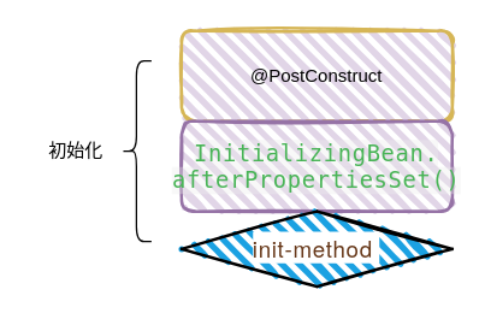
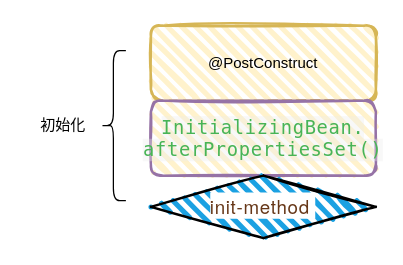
  <mxCell id="0" />
  <mxCell id="1" parent="0" />
- <mxCell id="2" value="@PostConstruct" style="rounded=1;whiteSpace=wrap;html=1;strokeWidth=2;fillWeight=4;hachureGap=8;hachureAngle=45;fillColor=#e1d5e7;sketch=1;strokeColor=#d6b656;" vertex="1" parent="1"><mxGeometry x="120" y="20" width="180" height="60" as="geometry" /></mxCell>
- <mxCell id="3" value="&lt;span style=&quot;color: rgb(72 , 180 , 86) ; font-family: monospace ; font-size: 15px ; letter-spacing: 0.544px ; text-align: left ; background-color: rgba(235 , 235 , 235 , 0.35)&quot;&gt;InitializingBean.&lt;br&gt;afterPropertiesSet()&lt;/span&gt;" style="rounded=1;whiteSpace=wrap;html=1;strokeWidth=2;fillWeight=4;hachureGap=8;hachureAngle=45;fillColor=#e1d5e7;sketch=1;strokeColor=#9673a6;" vertex="1" parent="1"><mxGeometry x="120" y="80" width="180" height="60" as="geometry" /></mxCell>
+ <mxCell id="2" value="@PostConstruct" style="rounded=1;whiteSpace=wrap;html=1;strokeWidth=2;fillWeight=4;hachureGap=8;hachureAngle=45;fillColor=#fff2cc;sketch=1;strokeColor=#d6b656;" vertex="1" parent="1"><mxGeometry x="120" y="20" width="180" height="60" as="geometry" /></mxCell>
+ <mxCell id="3" value="&lt;span style=&quot;color: rgb(72 , 180 , 86) ; font-family: monospace ; font-size: 15px ; letter-spacing: 0.544px ; text-align: left ; background-color: rgba(235 , 235 , 235 , 0.35)&quot;&gt;InitializingBean.&lt;br&gt;afterPropertiesSet()&lt;/span&gt;" style="rounded=1;whiteSpace=wrap;html=1;strokeWidth=2;fillWeight=4;hachureGap=8;hachureAngle=45;fillColor=#fff2cc;sketch=1;strokeColor=#9673a6;" vertex="1" parent="1"><mxGeometry x="120" y="80" width="180" height="60" as="geometry" /></mxCell>
  <mxCell id="4" value="&lt;span style=&quot;color: rgb(102 , 55 , 24) ; font-family: &amp;#34;helvetica neue&amp;#34; , &amp;#34;helvetica&amp;#34; , sans-serif ; font-size: 15px ; letter-spacing: 0.544px ; text-align: left ; background-color: rgb(255 , 255 , 255)&quot;&gt;init-method&amp;nbsp;&lt;/span&gt;" style="rhombus;whiteSpace=wrap;html=1;strokeWidth=2;fillWeight=4;hachureGap=8;hachureAngle=45;fillColor=#1ba1e2;sketch=1;" vertex="1" parent="1"><mxGeometry x="120" y="140" width="180" height="50" as="geometry" /></mxCell>
  <mxCell id="5" value="" style="shape=curlyBracket;whiteSpace=wrap;html=1;rounded=1;" vertex="1" parent="1"><mxGeometry x="80" y="40" width="20" height="120" as="geometry" /></mxCell>
  <mxCell id="6" value="初始化" style="text;html=1;strokeColor=none;fillColor=none;align=center;verticalAlign=middle;whiteSpace=wrap;rounded=0;" vertex="1" parent="1"><mxGeometry x="20" y="85" width="60" height="30" as="geometry" /></mxCell>
